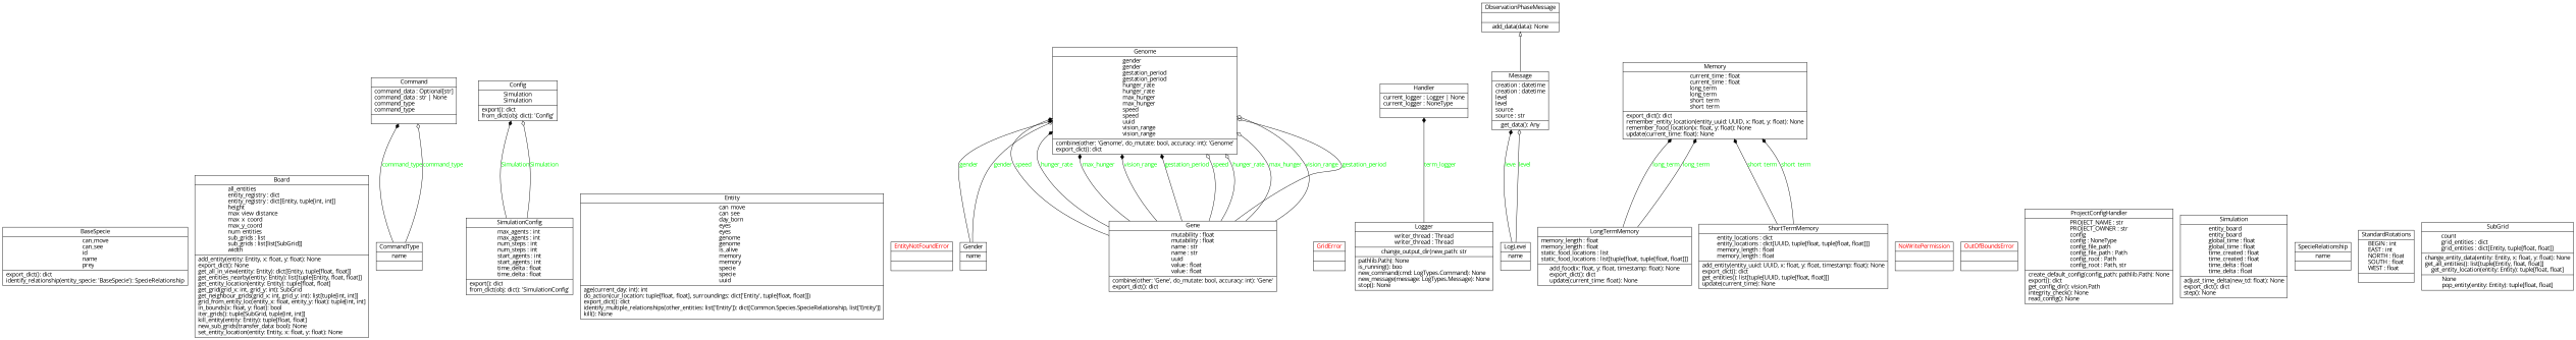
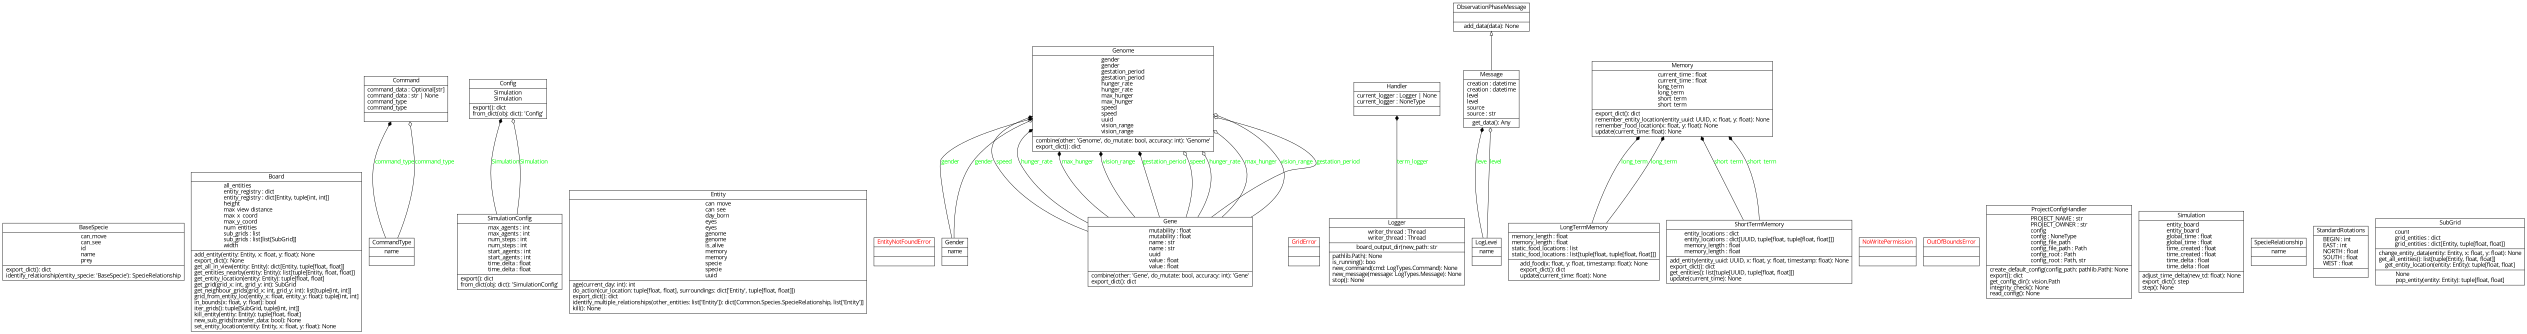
  digraph {
    fontname="Open Sans"
    rankdir=BT
    node [color=black fontcolor=black fontname="Open Sans" shape=record style=solid]
    edge [arrowhead=diamond arrowtail=none fontcolor=green fontname="Open Sans" style=solid]
    n1 [label=<{BaseSpecie|can_move<br ALIGN="LEFT"/>can_see<br ALIGN="LEFT"/>id<br ALIGN="LEFT"/>name<br ALIGN="LEFT"/>prey<br ALIGN="LEFT"/>|export_dict(): dict<br ALIGN="LEFT"/>identify_relationship(entity_specie: 'BaseSpecie'): SpecieRelationship<br ALIGN="LEFT"/>}>]
    n2 [label=<{Board|all_entities<br ALIGN="LEFT"/>entity_registry : dict<br ALIGN="LEFT"/>entity_registry : dict[Entity, tuple[int, int]]<br ALIGN="LEFT"/>height<br ALIGN="LEFT"/>max_view_distance<br ALIGN="LEFT"/>max_x_coord<br ALIGN="LEFT"/>max_y_coord<br ALIGN="LEFT"/>num_entities<br ALIGN="LEFT"/>sub_grids : list<br ALIGN="LEFT"/>sub_grids : list[list[SubGrid]]<br ALIGN="LEFT"/>width<br ALIGN="LEFT"/>|add_entity(entity: Entity, x: float, y: float): None<br ALIGN="LEFT"/>export_dict(): None<br ALIGN="LEFT"/>get_all_in_view(entity: Entity): dict[Entity, tuple[float, float]]<br ALIGN="LEFT"/>get_entities_nearby(entity: Entity): list[tuple[Entity, float, float]]<br ALIGN="LEFT"/>get_entity_location(entity: Entity): tuple[float, float]<br ALIGN="LEFT"/>get_grid(grid_x: int, grid_y: int): SubGrid<br ALIGN="LEFT"/>get_neighbour_grids(grid_x: int, grid_y: int): list[tuple[int, int]]<br ALIGN="LEFT"/>grid_from_entity_loc(entity_x: float, entity_y: float): tuple[int, int]<br ALIGN="LEFT"/>in_bounds(x: float, y: float): bool<br ALIGN="LEFT"/>iter_grids(): tuple[SubGrid, tuple[int, int]]<br ALIGN="LEFT"/>kill_entity(entity: Entity): tuple[float, float]<br ALIGN="LEFT"/>new_sub_grids(transfer_data: bool): None<br ALIGN="LEFT"/>set_entity_location(entity: Entity, x: float, y: float): None<br ALIGN="LEFT"/>}>]
    n3 [label=<{Command|command_data : Optional[str]<br ALIGN="LEFT"/>command_data : str \| None<br ALIGN="LEFT"/>command_type<br ALIGN="LEFT"/>command_type<br ALIGN="LEFT"/>|}>]
    n4 [label=<{CommandType|name<br ALIGN="LEFT"/>|}>]
    n5 [label=<{Config|Simulation<br ALIGN="LEFT"/>Simulation<br ALIGN="LEFT"/>|export(): dict<br ALIGN="LEFT"/>from_dict(obj: dict): 'Config'<br ALIGN="LEFT"/>}>]
    n6 [label=<{Entity|can_move<br ALIGN="LEFT"/>can_see<br ALIGN="LEFT"/>day_born<br ALIGN="LEFT"/>eyes<br ALIGN="LEFT"/>eyes<br ALIGN="LEFT"/>genome<br ALIGN="LEFT"/>genome<br ALIGN="LEFT"/>is_alive<br ALIGN="LEFT"/>memory<br ALIGN="LEFT"/>memory<br ALIGN="LEFT"/>specie<br ALIGN="LEFT"/>specie<br ALIGN="LEFT"/>uuid<br ALIGN="LEFT"/>|age(current_day: int): int<br ALIGN="LEFT"/>do_action(cur_location: tuple[float, float], surroundings: dict['Entity', tuple[float, float]])<br ALIGN="LEFT"/>export_dict(): dict<br ALIGN="LEFT"/>identify_multiple_relationships(other_entities: list['Entity']): dict[Common.Species.SpecieRelationship, list['Entity']]<br ALIGN="LEFT"/>kill(): None<br ALIGN="LEFT"/>}>]
    n7 [fontcolor=red label=<{EntityNotFoundError|<br ALIGN="LEFT"/>|}>]
    n8 [label=<{Gender|name<br ALIGN="LEFT"/>|}>]
    n9 [label=<{Genome|gender<br ALIGN="LEFT"/>gender<br ALIGN="LEFT"/>gestation_period<br ALIGN="LEFT"/>gestation_period<br ALIGN="LEFT"/>hunger_rate<br ALIGN="LEFT"/>hunger_rate<br ALIGN="LEFT"/>max_hunger<br ALIGN="LEFT"/>max_hunger<br ALIGN="LEFT"/>speed<br ALIGN="LEFT"/>speed<br ALIGN="LEFT"/>uuid<br ALIGN="LEFT"/>vision_range<br ALIGN="LEFT"/>vision_range<br ALIGN="LEFT"/>|combine(other: 'Genome', do_mutate: bool, accuracy: int): 'Genome'<br ALIGN="LEFT"/>export_dict(): dict<br ALIGN="LEFT"/>}>]
    n10 [label=<{Gene|mutability : float<br ALIGN="LEFT"/>mutability : float<br ALIGN="LEFT"/>name : str<br ALIGN="LEFT"/>name : str<br ALIGN="LEFT"/>uuid<br ALIGN="LEFT"/>value : float<br ALIGN="LEFT"/>value : float<br ALIGN="LEFT"/>|combine(other: 'Gene', do_mutate: bool, accuracy: int): 'Gene'<br ALIGN="LEFT"/>export_dict(): dict<br ALIGN="LEFT"/>}>]
    n11 [fontcolor=red label=<{GridError|<br ALIGN="LEFT"/>|}>]
    n12 [label=<{Handler|current_logger : Logger \| None<br ALIGN="LEFT"/>current_logger : NoneType<br ALIGN="LEFT"/>|}>]
    n13 [label=<{LogLevel|name<br ALIGN="LEFT"/>|}>]
    n14 [label=<{Message|creation : datetime<br ALIGN="LEFT"/>creation : datetime<br ALIGN="LEFT"/>level<br ALIGN="LEFT"/>level<br ALIGN="LEFT"/>source<br ALIGN="LEFT"/>source : str<br ALIGN="LEFT"/>|get_data(): Any<br ALIGN="LEFT"/>}>]
    n15 [label=<{ObservationPhaseMessage|<br ALIGN="LEFT"/>|add_data(data): None<br ALIGN="LEFT"/>}>]
-   n16 [label=<{Logger|writer_thread : Thread<br ALIGN="LEFT"/>writer_thread : Thread<br ALIGN="LEFT"/>|change_output_dir(new_path: str | pathlib.Path): None<br ALIGN="LEFT"/>is_running(): bool<br ALIGN="LEFT"/>new_command(cmd: LogTypes.Command): None<br ALIGN="LEFT"/>new_message(message: LogTypes.Message): None<br ALIGN="LEFT"/>stop(): None<br ALIGN="LEFT"/>}>]
+   n16 [label=<{Logger|writer_thread : Thread<br ALIGN="LEFT"/>writer_thread : Thread<br ALIGN="LEFT"/>|board_output_dir(new_path: str | pathlib.Path): None<br ALIGN="LEFT"/>is_running(): bool<br ALIGN="LEFT"/>new_command(cmd: LogTypes.Command): None<br ALIGN="LEFT"/>new_message(message: LogTypes.Message): None<br ALIGN="LEFT"/>stop(): None<br ALIGN="LEFT"/>}>]
    n17 [label=<{LongTermMemory|memory_length : float<br ALIGN="LEFT"/>memory_length : float<br ALIGN="LEFT"/>static_food_locations : list<br ALIGN="LEFT"/>static_food_locations : list[tuple[float, tuple[float, float]]]<br ALIGN="LEFT"/>|add_food(x: float, y: float, timestamp: float): None<br ALIGN="LEFT"/>export_dict(): dict<br ALIGN="LEFT"/>update(current_time: float): None<br ALIGN="LEFT"/>}>]
    n18 [label=<{Memory|current_time : float<br ALIGN="LEFT"/>current_time : float<br ALIGN="LEFT"/>long_term<br ALIGN="LEFT"/>long_term<br ALIGN="LEFT"/>short_term<br ALIGN="LEFT"/>short_term<br ALIGN="LEFT"/>|export_dict(): dict<br ALIGN="LEFT"/>remember_entity_location(entity_uuid: UUID, x: float, y: float): None<br ALIGN="LEFT"/>remember_food_location(x: float, y: float): None<br ALIGN="LEFT"/>update(current_time: float): None<br ALIGN="LEFT"/>}>]
    n19 [fontcolor=red label=<{NoWritePermission|<br ALIGN="LEFT"/>|}>]
    n20 [fontcolor=red label=<{OutOfBoundsError|<br ALIGN="LEFT"/>|}>]
    n21 [label=<{ProjectConfigHandler|PROJECT_NAME : str<br ALIGN="LEFT"/>PROJECT_OWNER : str<br ALIGN="LEFT"/>config<br ALIGN="LEFT"/>config : NoneType<br ALIGN="LEFT"/>config_file_path<br ALIGN="LEFT"/>config_file_path : Path<br ALIGN="LEFT"/>config_root : Path<br ALIGN="LEFT"/>config_root : Path, str<br ALIGN="LEFT"/>|create_default_config(config_path: pathlib.Path): None<br ALIGN="LEFT"/>export(): dict<br ALIGN="LEFT"/>get_config_dir(): vision.Path<br ALIGN="LEFT"/>integrity_check(): None<br ALIGN="LEFT"/>read_config(): None<br ALIGN="LEFT"/>}>]
    n22 [label=<{ShortTermMemory|entity_locations : dict<br ALIGN="LEFT"/>entity_locations : dict[UUID, tuple[float, tuple[float, float]]]<br ALIGN="LEFT"/>memory_length : float<br ALIGN="LEFT"/>memory_length : float<br ALIGN="LEFT"/>|add_entity(entity_uuid: UUID, x: float, y: float, timestamp: float): None<br ALIGN="LEFT"/>export_dict(): dict<br ALIGN="LEFT"/>get_entities(): list[tuple[UUID, tuple[float, float]]]<br ALIGN="LEFT"/>update(current_time): None<br ALIGN="LEFT"/>}>]
-   n23 [label=<{Simulation|entity_board<br ALIGN="LEFT"/>entity_board<br ALIGN="LEFT"/>global_time : float<br ALIGN="LEFT"/>global_time : float<br ALIGN="LEFT"/>time_created : float<br ALIGN="LEFT"/>time_created : float<br ALIGN="LEFT"/>time_delta : float<br ALIGN="LEFT"/>time_delta : float<br ALIGN="LEFT"/>|adjust_time_delta(new_td: float): None<br ALIGN="LEFT"/>export_dict(): dict<br ALIGN="LEFT"/>step(): None<br ALIGN="LEFT"/>}>]
+   n23 [label=<{Simulation|entity_board<br ALIGN="LEFT"/>entity_board<br ALIGN="LEFT"/>global_time : float<br ALIGN="LEFT"/>global_time : float<br ALIGN="LEFT"/>time_created : float<br ALIGN="LEFT"/>time_created : float<br ALIGN="LEFT"/>time_delta : float<br ALIGN="LEFT"/>time_delta : float<br ALIGN="LEFT"/>|adjust_time_delta(new_td: float): None<br ALIGN="LEFT"/>export_dict(): step<br ALIGN="LEFT"/>step(): None<br ALIGN="LEFT"/>}>]
    n24 [label=<{SimulationConfig|max_agents : int<br ALIGN="LEFT"/>max_agents : int<br ALIGN="LEFT"/>num_steps : int<br ALIGN="LEFT"/>num_steps : int<br ALIGN="LEFT"/>start_agents : int<br ALIGN="LEFT"/>start_agents : int<br ALIGN="LEFT"/>time_delta : float<br ALIGN="LEFT"/>time_delta : float<br ALIGN="LEFT"/>|export(): dict<br ALIGN="LEFT"/>from_dict(obj: dict): 'SimulationConfig'<br ALIGN="LEFT"/>}>]
    n25 [label=<{SpecieRelationship|name<br ALIGN="LEFT"/>|}>]
    n26 [label=<{StandardRotations|BEGIN : int<br ALIGN="LEFT"/>EAST : int<br ALIGN="LEFT"/>NORTH : float<br ALIGN="LEFT"/>SOUTH : float<br ALIGN="LEFT"/>WEST : float<br ALIGN="LEFT"/>|}>]
    n27 [label=<{SubGrid|count<br ALIGN="LEFT"/>grid_entities : dict<br ALIGN="LEFT"/>grid_entities : dict[Entity, tuple[float, float]]<br ALIGN="LEFT"/>|change_entity_data(entity: Entity, x: float, y: float): None<br ALIGN="LEFT"/>get_all_entities(): list[tuple[Entity, float, float]]<br ALIGN="LEFT"/>get_entity_location(entity: Entity): tuple[float, float] | None<br ALIGN="LEFT"/>pop_entity(entity: Entity): tuple[float, float]<br ALIGN="LEFT"/>}>]
    n4 -> n3 [label=command_type]
    n4 -> n3 [arrowhead=odiamond label=command_type]
    n8 -> n9 [label=gender]
    n8 -> n9 [arrowhead=odiamond label=gender]
    n10 -> n9 [label=speed]
    n10 -> n9 [label=hunger_rate]
    n10 -> n9 [label=max_hunger]
    n10 -> n9 [label=vision_range]
    n10 -> n9 [label=gestation_period]
    n10 -> n9 [arrowhead=odiamond label=speed]
    n10 -> n9 [arrowhead=odiamond label=hunger_rate]
    n10 -> n9 [arrowhead=odiamond label=max_hunger]
    n10 -> n9 [arrowhead=odiamond label=vision_range]
    n10 -> n9 [arrowhead=odiamond label=gestation_period]
    n13 -> n14 [label=level]
    n13 -> n14 [arrowhead=odiamond label=level]
    n14 -> n15 [arrowhead=empty fontcolor="" style=""]
    n16 -> n12 [label=term_logger]
    n17 -> n18 [label=long_term]
    n17 -> n18 [label=long_term]
    n22 -> n18 [label=short_term]
    n22 -> n18 [label=short_term]
    n24 -> n5 [label=Simulation]
    n24 -> n5 [arrowhead=odiamond label=Simulation]
  }
